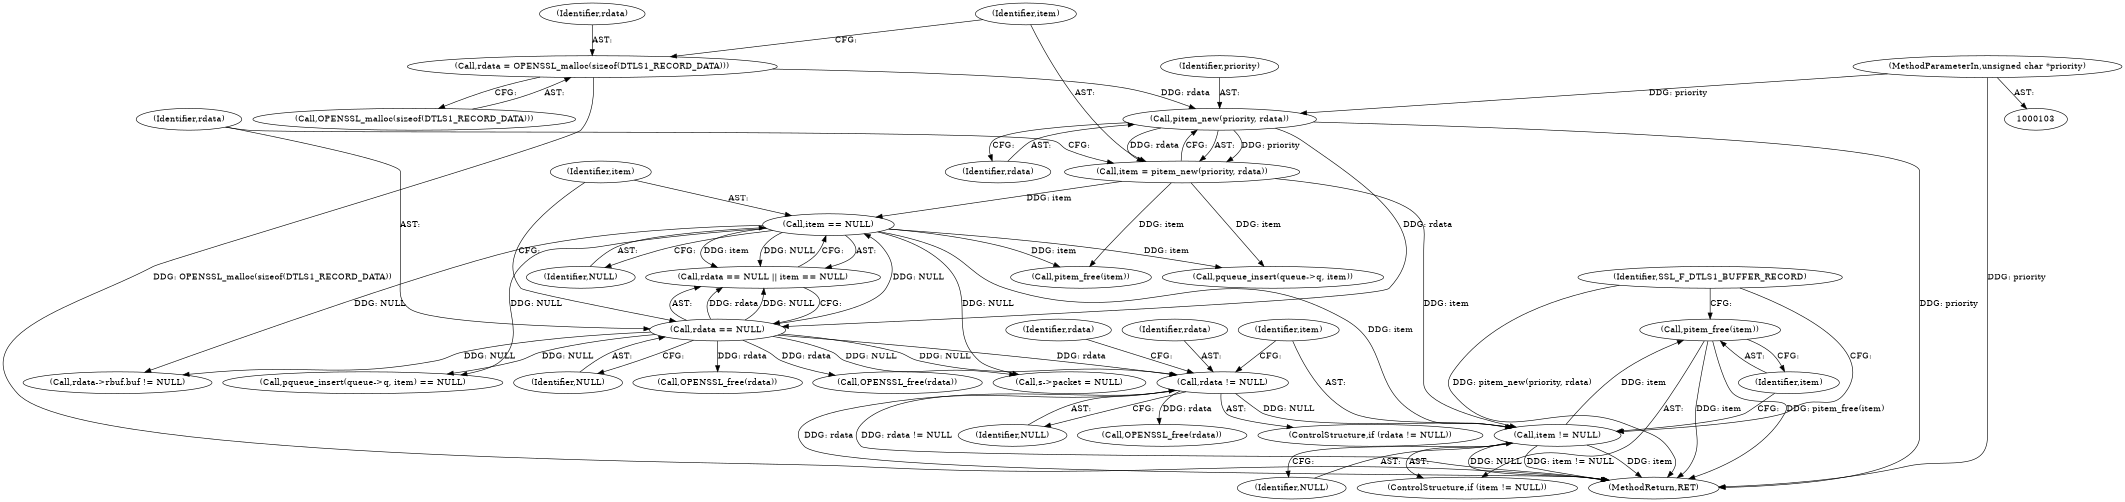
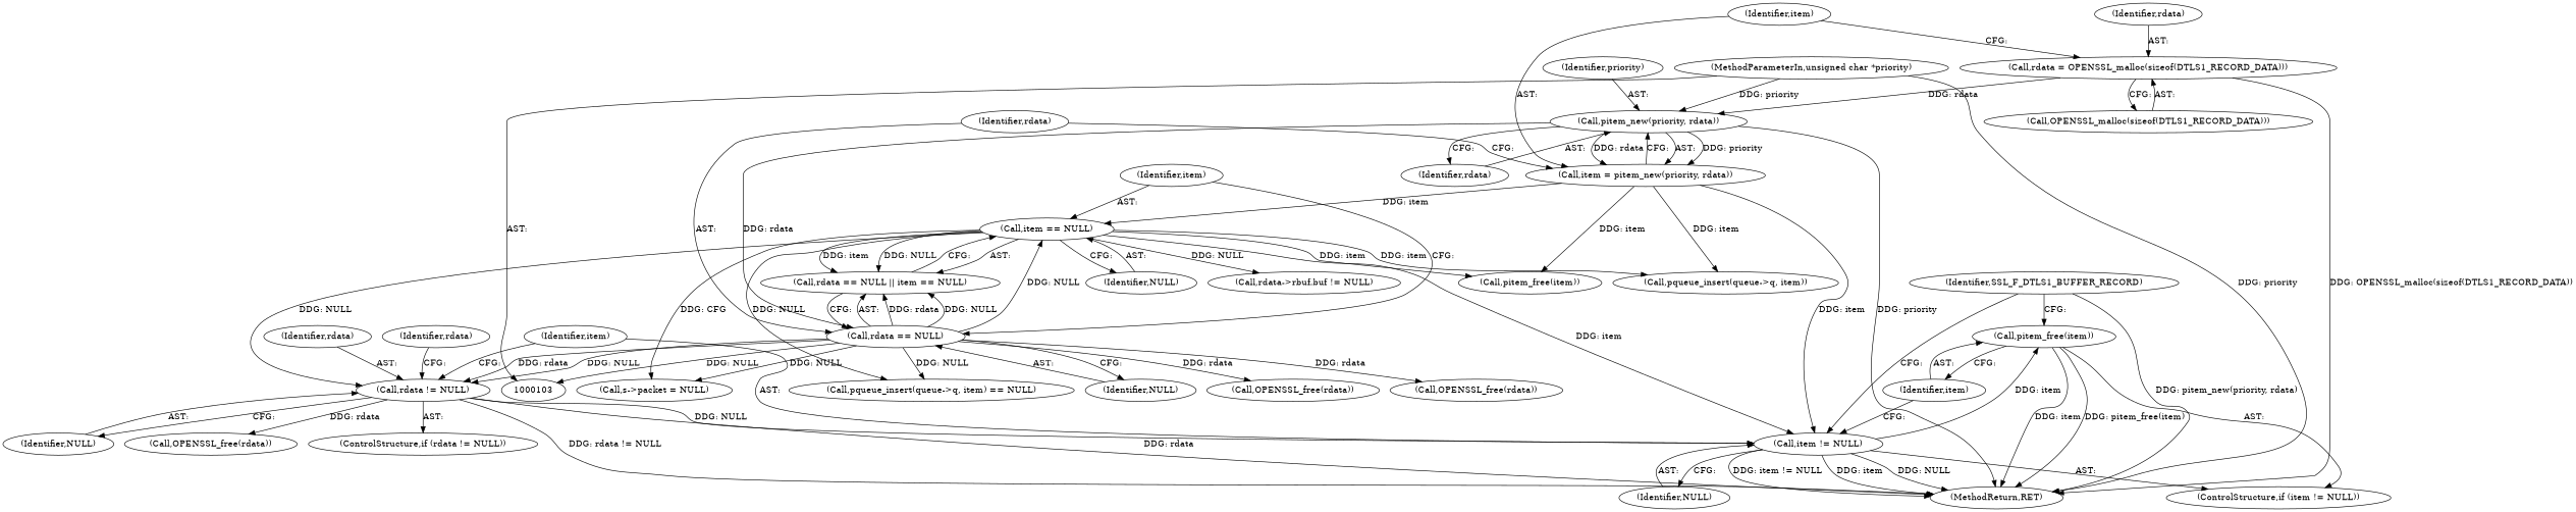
  digraph {
    n1 [label="(Call,pitem_free(item))"]
    n2 [label="(ControlStructure,if (item != NULL))"]
    n3 [label="(MethodReturn,RET)"]
    n4 [label="(Identifier,item)"]
    n5 [label="(Call,item != NULL)"]
    n6 [label="(Identifier,NULL)"]
    n7 [label="(Call,item = pitem_new(priority, rdata))"]
    n8 [label="(Call,pitem_new(priority, rdata))"]
    n9 [label="(Call,item == NULL)"]
    n10 [label="(Call,pitem_free(item))"]
    n11 [label="(Call,pqueue_insert(queue->q, item))"]
    n12 [label="(Call,rdata == NULL)"]
    n13 [label="(Identifier,rdata)"]
    n14 [label="(Call,rdata != NULL)"]
    n15 [label="(Call,rdata->rbuf.buf != NULL)"]
    n16 [label="(Call,rdata == NULL || item == NULL)"]
    n17 [label="(Identifier,NULL)"]
    n18 [label="(Call,pqueue_insert(queue->q, item) == NULL)"]
    n19 [label="(Call,s->packet = NULL)"]
    n20 [label="(Identifier,NULL)"]
    n21 [label="(Call,OPENSSL_free(rdata))"]
    n22 [label="(Call,OPENSSL_free(rdata))"]
    n23 [label="(MethodParameterIn,unsigned char *priority)"]
    1000103
    n25 [label="(Call,rdata = OPENSSL_malloc(sizeof(DTLS1_RECORD_DATA)))"]
    n26 [label="(Call,OPENSSL_malloc(sizeof(DTLS1_RECORD_DATA)))"]
    n27 [label="(Call,OPENSSL_free(rdata))"]
    n28 [label="(ControlStructure,if (rdata != NULL))"]
    n29 [label="(Identifier,NULL)"]
    n30 [label="(Identifier,item)"]
    n31 [label="(Identifier,SSL_F_DTLS1_BUFFER_RECORD)"]
    n32 [label="(Identifier,rdata)"]
    n33 [label="(Identifier,priority)"]
    n34 [label="(Identifier,rdata)"]
    n35 [label="(Identifier,item)"]
    n36 [label="(Identifier,rdata)"]
    n37 [label="(Identifier,item)"]
    n38 [label="(Identifier,rdata)"]
    n1 -> n2 [label="AST: "]
    n1 -> n3 [label="DDG: item"]
    n1 -> n3 [label="DDG: pitem_free(item)"]
    n1 -> n4 [label="CFG: "]
    n4 -> n1 [label="AST: "]
    n4 -> n5 [label="CFG: "]
    n5 -> n1 [label="DDG: item"]
    n5 -> n2 [label="AST: "]
    n5 -> n3 [label="DDG: item != NULL"]
    n5 -> n3 [label="DDG: item"]
    n5 -> n3 [label="DDG: NULL"]
    n5 -> n6 [label="CFG: "]
    n6 -> n5 [label="AST: "]
    n7 -> n5 [label="DDG: item"]
    n7 -> n8 [label="CFG: "]
    n7 -> n9 [label="DDG: item"]
    n7 -> n10 [label="DDG: item"]
    n7 -> n11 [label="DDG: item"]
    n8 -> n3 [label="DDG: priority"]
    n8 -> n7 [label="AST: "]
    n8 -> n7 [label="DDG: priority"]
    n8 -> n7 [label="DDG: rdata"]
    n8 -> n12 [label="DDG: rdata"]
    n8 -> n13 [label="CFG: "]
    n9 -> n5 [label="DDG: item"]
    n9 -> n10 [label="DDG: item"]
    n9 -> n11 [label="DDG: item"]
+   n9 -> n14 [label="DDG: NULL"]
    n9 -> n15 [label="DDG: NULL"]
    n9 -> n16 [label="AST: "]
    n9 -> n16 [label="DDG: item"]
    n9 -> n16 [label="DDG: NULL"]
    n9 -> n17 [label="CFG: "]
    n9 -> n18 [label="DDG: NULL"]
-   n9 -> n19 [label="DDG: NULL"]
+   n9 -> n19 [label="DDG: CFG"]
    n12 -> n9 [label="DDG: NULL"]
    n12 -> n14 [label="DDG: rdata"]
    n12 -> n14 [label="DDG: NULL"]
-   n12 -> n15 [label="DDG: NULL"]
+   n12 -> 1000103 [label="DDG: NULL"]
    n12 -> n16 [label="AST: "]
    n12 -> n16 [label="DDG: rdata"]
    n12 -> n16 [label="DDG: NULL"]
    n12 -> n18 [label="DDG: NULL"]
    n12 -> n19 [label="DDG: NULL"]
    n12 -> n20 [label="CFG: "]
    n12 -> n21 [label="DDG: rdata"]
    n12 -> n22 [label="DDG: rdata"]
    n13 -> n8 [label="AST: "]
    n14 -> n3 [label="DDG: rdata != NULL"]
    n14 -> n3 [label="DDG: rdata"]
    n14 -> n5 [label="DDG: NULL"]
    n14 -> n27 [label="DDG: rdata"]
    n14 -> n28 [label="AST: "]
    n14 -> n29 [label="CFG: "]
    n16 -> n9 [label="CFG: "]
    n16 -> n12 [label="CFG: "]
    n17 -> n9 [label="AST: "]
    n20 -> n12 [label="AST: "]
    n23 -> n3 [label="DDG: priority"]
    n23 -> n8 [label="DDG: priority"]
    n23 -> 1000103 [label="AST: "]
    n25 -> n3 [label="DDG: OPENSSL_malloc(sizeof(DTLS1_RECORD_DATA))"]
    n25 -> n8 [label="DDG: rdata"]
    n25 -> n26 [label="CFG: "]
    n26 -> n25 [label="AST: "]
    n29 -> n14 [label="AST: "]
    n30 -> n7 [label="AST: "]
    n30 -> n25 [label="CFG: "]
    n31 -> n1 [label="CFG: "]
    n31 -> n3 [label="DDG: pitem_new(priority, rdata)"]
    n31 -> n5 [label="CFG: "]
    n32 -> n25 [label="AST: "]
    n33 -> n8 [label="AST: "]
    n34 -> n14 [label="AST: "]
    n35 -> n9 [label="AST: "]
    n35 -> n12 [label="CFG: "]
    n36 -> n14 [label="CFG: "]
    n37 -> n5 [label="AST: "]
    n37 -> n14 [label="CFG: "]
    n38 -> n7 [label="CFG: "]
    n38 -> n12 [label="AST: "]
  }
